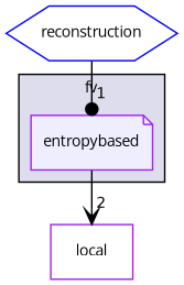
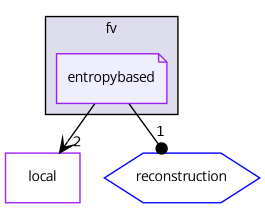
  digraph {
    compound=true
    fontname="Open Sans"
    node [color=purple fontname="Open Sans" fontsize=10 style=filled]
    edge [fontname="Open Sans" labeldistance=1.5 labelfontname=Helvetica labelfontsize=10]
    n1 [fillcolor="#eeeeff" label=entropybased pencolor=black shape=note]
    n2 [fillcolor=white label=local shape=box]
    n3 [color=blue label=reconstruction shape=hexagon style=""]
    subgraph cluster_1 {
      bgcolor="#ddddee"
      fontsize=10
      label=fv
      pencolor=black
      n1
    }
    n1 -> n2 [arrowhead=vee headlabel=2]
-   n3 -> n1 [arrowhead=dot headlabel=1]
+   n1 -> n3 [arrowhead=dot headlabel=1]
  }
